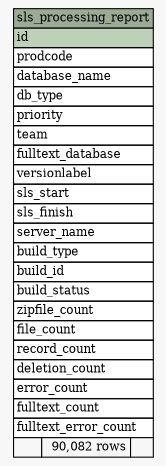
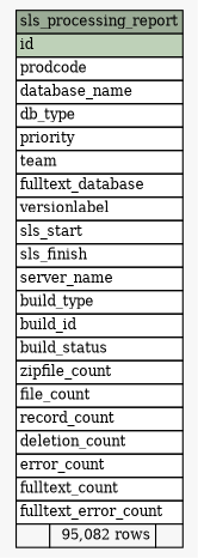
  digraph {
    bgcolor="#f7f7f7"
    fontname="DejaVu Serif"
    fontsize=11
    nodesep=0.18
    rankdir=RL
    ranksep=0.46
-   n1 [fontname="DejaVu Serif" fontsize=11 label=<     <TABLE BORDER="0" CELLBORDER="1" CELLSPACING="0" BGCOLOR="#ffffff">       <TR><TD COLSPAN="3" BGCOLOR="#9bab96" ALIGN="CENTER">sls_processing_report</TD></TR>       <TR><TD PORT="id" COLSPAN="3" BGCOLOR="#bed1b8" ALIGN="LEFT">id</TD></TR>       <TR><TD PORT="prodcode" COLSPAN="3" ALIGN="LEFT">prodcode</TD></TR>       <TR><TD PORT="database_name" COLSPAN="3" ALIGN="LEFT">database_name</TD></TR>       <TR><TD PORT="db_type" COLSPAN="3" ALIGN="LEFT">db_type</TD></TR>       <TR><TD PORT="priority" COLSPAN="3" ALIGN="LEFT">priority</TD></TR>       <TR><TD PORT="team" COLSPAN="3" ALIGN="LEFT">team</TD></TR>       <TR><TD PORT="fulltext_database" COLSPAN="3" ALIGN="LEFT">fulltext_database</TD></TR>       <TR><TD PORT="versionlabel" COLSPAN="3" ALIGN="LEFT">versionlabel</TD></TR>       <TR><TD PORT="sls_start" COLSPAN="3" ALIGN="LEFT">sls_start</TD></TR>       <TR><TD PORT="sls_finish" COLSPAN="3" ALIGN="LEFT">sls_finish</TD></TR>       <TR><TD PORT="server_name" COLSPAN="3" ALIGN="LEFT">server_name</TD></TR>       <TR><TD PORT="build_type" COLSPAN="3" ALIGN="LEFT">build_type</TD></TR>       <TR><TD PORT="build_id" COLSPAN="3" ALIGN="LEFT">build_id</TD></TR>       <TR><TD PORT="build_status" COLSPAN="3" ALIGN="LEFT">build_status</TD></TR>       <TR><TD PORT="zipfile_count" COLSPAN="3" ALIGN="LEFT">zipfile_count</TD></TR>       <TR><TD PORT="file_count" COLSPAN="3" ALIGN="LEFT">file_count</TD></TR>       <TR><TD PORT="record_count" COLSPAN="3" ALIGN="LEFT">record_count</TD></TR>       <TR><TD PORT="deletion_count" COLSPAN="3" ALIGN="LEFT">deletion_count</TD></TR>       <TR><TD PORT="error_count" COLSPAN="3" ALIGN="LEFT">error_count</TD></TR>       <TR><TD PORT="fulltext_count" COLSPAN="3" ALIGN="LEFT">fulltext_count</TD></TR>       <TR><TD PORT="fulltext_error_count" COLSPAN="3" ALIGN="LEFT">fulltext_error_count</TD></TR>       <TR><TD ALIGN="LEFT" BGCOLOR="#f7f7f7">  </TD><TD ALIGN="RIGHT" BGCOLOR="#f7f7f7">90,082 rows</TD><TD ALIGN="RIGHT" BGCOLOR="#f7f7f7">  </TD></TR>     </TABLE>> shape=plaintext]
+   n1 [fontname="DejaVu Serif" fontsize=11 label=<     <TABLE BORDER="0" CELLBORDER="1" CELLSPACING="0" BGCOLOR="#ffffff">       <TR><TD COLSPAN="3" BGCOLOR="#9bab96" ALIGN="CENTER">sls_processing_report</TD></TR>       <TR><TD PORT="id" COLSPAN="3" BGCOLOR="#bed1b8" ALIGN="LEFT">id</TD></TR>       <TR><TD PORT="prodcode" COLSPAN="3" ALIGN="LEFT">prodcode</TD></TR>       <TR><TD PORT="database_name" COLSPAN="3" ALIGN="LEFT">database_name</TD></TR>       <TR><TD PORT="db_type" COLSPAN="3" ALIGN="LEFT">db_type</TD></TR>       <TR><TD PORT="priority" COLSPAN="3" ALIGN="LEFT">priority</TD></TR>       <TR><TD PORT="team" COLSPAN="3" ALIGN="LEFT">team</TD></TR>       <TR><TD PORT="fulltext_database" COLSPAN="3" ALIGN="LEFT">fulltext_database</TD></TR>       <TR><TD PORT="versionlabel" COLSPAN="3" ALIGN="LEFT">versionlabel</TD></TR>       <TR><TD PORT="sls_start" COLSPAN="3" ALIGN="LEFT">sls_start</TD></TR>       <TR><TD PORT="sls_finish" COLSPAN="3" ALIGN="LEFT">sls_finish</TD></TR>       <TR><TD PORT="server_name" COLSPAN="3" ALIGN="LEFT">server_name</TD></TR>       <TR><TD PORT="build_type" COLSPAN="3" ALIGN="LEFT">build_type</TD></TR>       <TR><TD PORT="build_id" COLSPAN="3" ALIGN="LEFT">build_id</TD></TR>       <TR><TD PORT="build_status" COLSPAN="3" ALIGN="LEFT">build_status</TD></TR>       <TR><TD PORT="zipfile_count" COLSPAN="3" ALIGN="LEFT">zipfile_count</TD></TR>       <TR><TD PORT="file_count" COLSPAN="3" ALIGN="LEFT">file_count</TD></TR>       <TR><TD PORT="record_count" COLSPAN="3" ALIGN="LEFT">record_count</TD></TR>       <TR><TD PORT="deletion_count" COLSPAN="3" ALIGN="LEFT">deletion_count</TD></TR>       <TR><TD PORT="error_count" COLSPAN="3" ALIGN="LEFT">error_count</TD></TR>       <TR><TD PORT="fulltext_count" COLSPAN="3" ALIGN="LEFT">fulltext_count</TD></TR>       <TR><TD PORT="fulltext_error_count" COLSPAN="3" ALIGN="LEFT">fulltext_error_count</TD></TR>       <TR><TD ALIGN="LEFT" BGCOLOR="#f7f7f7">  </TD><TD ALIGN="RIGHT" BGCOLOR="#f7f7f7">95,082 rows</TD><TD ALIGN="RIGHT" BGCOLOR="#f7f7f7">  </TD></TR>     </TABLE>> shape=plaintext]
  }
